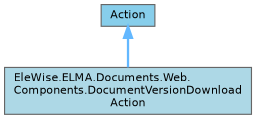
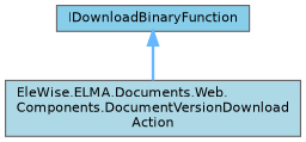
  digraph {
    node [color=gray40 fontname=Helvetica fontsize=10 shape=box style=filled]
    n1 [fillcolor=lightblue fontcolor=black height=0.2 label="EleWise.ELMA.Documents.Web.\lComponents.DocumentVersionDownload\lAction" width=0.4]
-   n2 [fillcolor=skyblue height=0.2 label=Action width=0.4]
+   n2 [fillcolor=skyblue height=0.2 label=IDownloadBinaryFunction width=0.4]
    n2 -> n1 [color=steelblue1 dir=back fontname=Helvetica fontsize=10 labelfontname=Helvetica labelfontsize=10 style=bold]
  }
